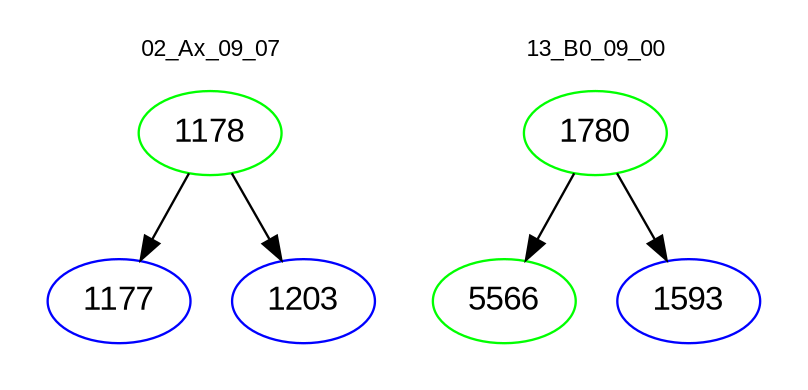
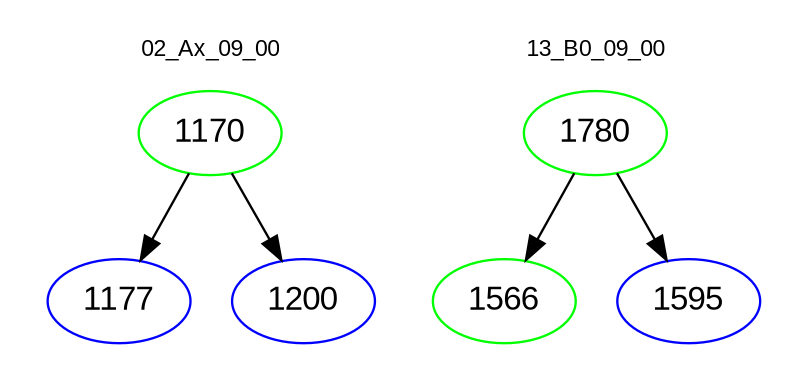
  digraph {
    fontname="Liberation Sans"
    node [color=green fontname="Liberation Sans"]
    edge [color=black fontname="Liberation Sans"]
-   n1 [label=1178]
+   n1 [label=1170]
    n2 [color=blue label=1177]
-   n3 [color=blue label=1203]
+   n3 [color=blue label=1200]
    n4 [label=1780]
-   n5 [label=5566]
-   n6 [color=blue label=1593]
+   n5 [label=1566]
+   n6 [color=blue label=1595]
    subgraph cluster_1 {
      color=white
      fontsize=10
-     label="02_Ax_09_07"
+     label="02_Ax_09_00"
      n1
      n2
      n3
    }
    subgraph cluster_2 {
      color=white
      fontsize=10
      label="13_B0_09_00"
      n4
      n5
      n6
    }
    n1 -> n2
    n1 -> n3
    n4 -> n5
    n4 -> n6
  }
